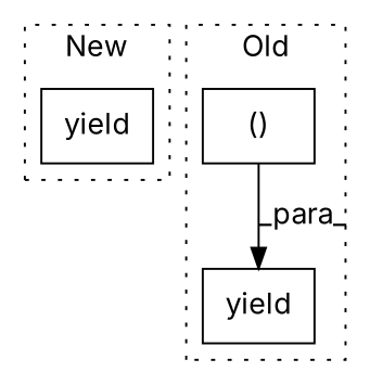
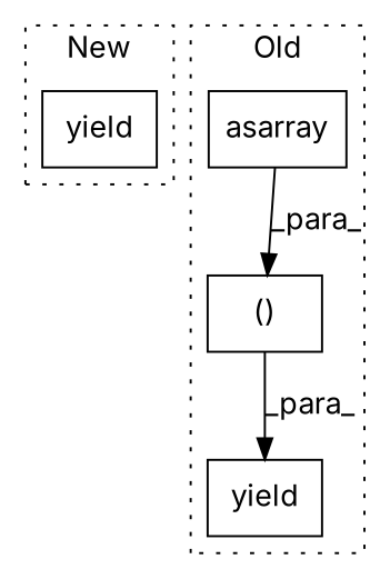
  digraph {
    fontname=Inter
    node [a=112 l=16 shape=box fontname=Inter]
    edge [fontname=Inter]
    n1 [label=yield s=1817]
+   n2 [a=32 l="8,1" label=asarray s="1891,1900"]
    n3 [a=106 l=53 label="()" s=1848]
    n4 [label=yield s=1832]
    subgraph cluster_1 {
      label=New
      style=dotted
      n1
    }
    subgraph cluster_2 {
      label=Old
      style=dotted
+     n2
      n3
      n4
    }
+   n2 -> n3 [label=_para_]
    n3 -> n4 [label=_para_]
  }
